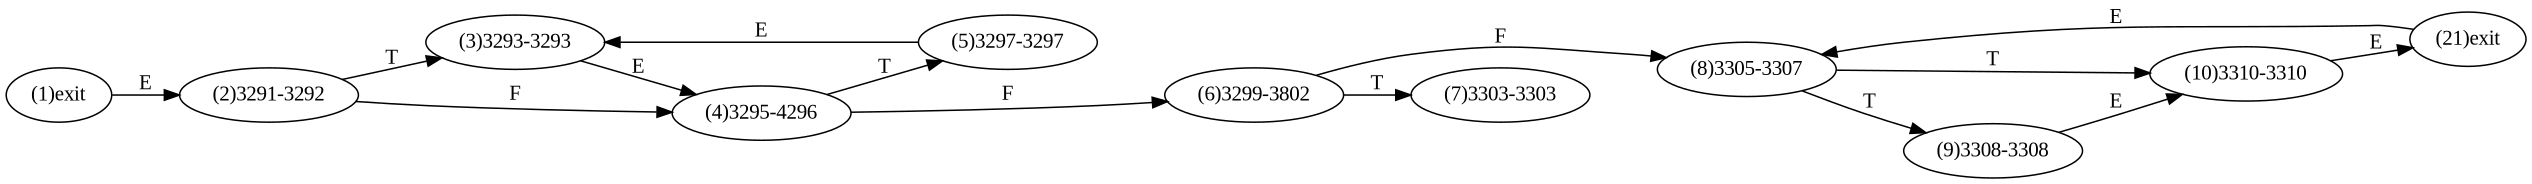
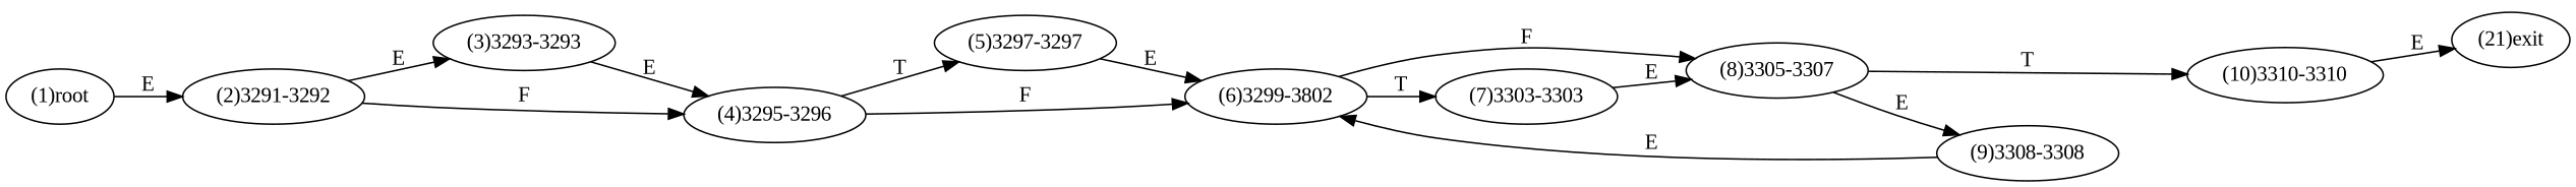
  digraph {
    fontname="Liberation Serif"
    rankdir=LR
    node [fontname="Liberation Serif"]
    edge [fontname="Liberation Serif"]
-   n1 [label="(1)exit"]
+   n1 [label="(1)root"]
    n2 [label="(2)3291-3292"]
    n3 [label="(3)3293-3293"]
-   n4 [label="(4)3295-4296"]
+   n4 [label="(4)3295-3296"]
    n5 [label="(5)3297-3297"]
    n6 [label="(6)3299-3802"]
    n7 [label="(7)3303-3303"]
    n8 [label="(8)3305-3307"]
    n9 [label="(9)3308-3308"]
    n10 [label="(10)3310-3310"]
    n11 [label="(21)exit"]
    n1 -> n2 [label=E]
-   n2 -> n3 [label=T]
+   n2 -> n3 [label=E]
    n2 -> n4 [label=F]
    n3 -> n4 [label=E]
    n4 -> n5 [label=T]
    n4 -> n6 [label=F]
-   n5 -> n3 [label=E]
+   n5 -> n6 [label=E]
    n6 -> n7 [label=T]
    n6 -> n8 [label=F]
-   n11 -> n8 [label=E]
-   n8 -> n9 [label=T]
+   n7 -> n8 [label=E]
+   n8 -> n9 [label=E]
    n8 -> n10 [label=T]
-   n9 -> n10 [label=E]
+   n9 -> n6 [label=E]
    n10 -> n11 [label=E]
  }
